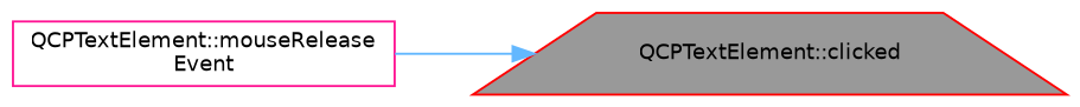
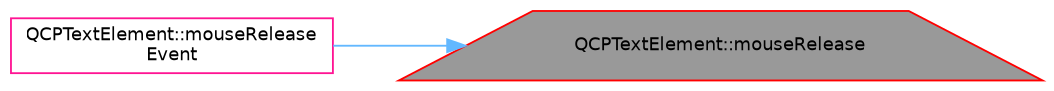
  digraph {
    rankdir=RL
    node [fontname=Helvetica fontsize=10 style=filled]
-   n1 [color=red fillcolor=grey60 fontcolor=black height=0.2 label="QCPTextElement::clicked" shape=trapezium width=0.4]
+   n1 [color=red fillcolor=grey60 fontcolor=black height=0.2 label="QCPTextElement::mouseRelease" shape=trapezium width=0.4]
    n2 [color=deeppink fillcolor=white height=0.2 label="QCPTextElement::mouseRelease\lEvent" shape=box width=0.4]
    n1 -> n2 [color=steelblue1 dir=back fontname=Helvetica fontsize=10 labelfontname=Helvetica labelfontsize=10 style=solid]
  }
